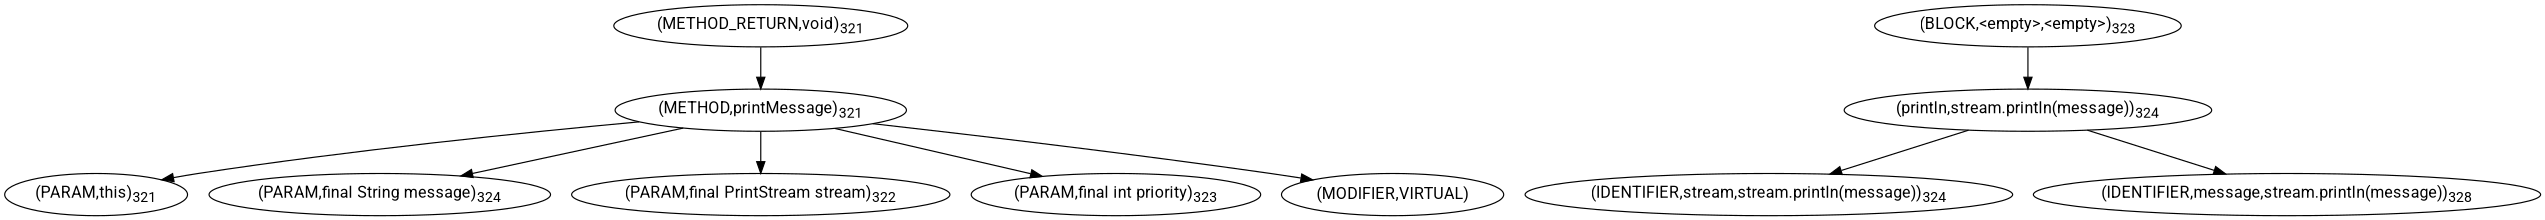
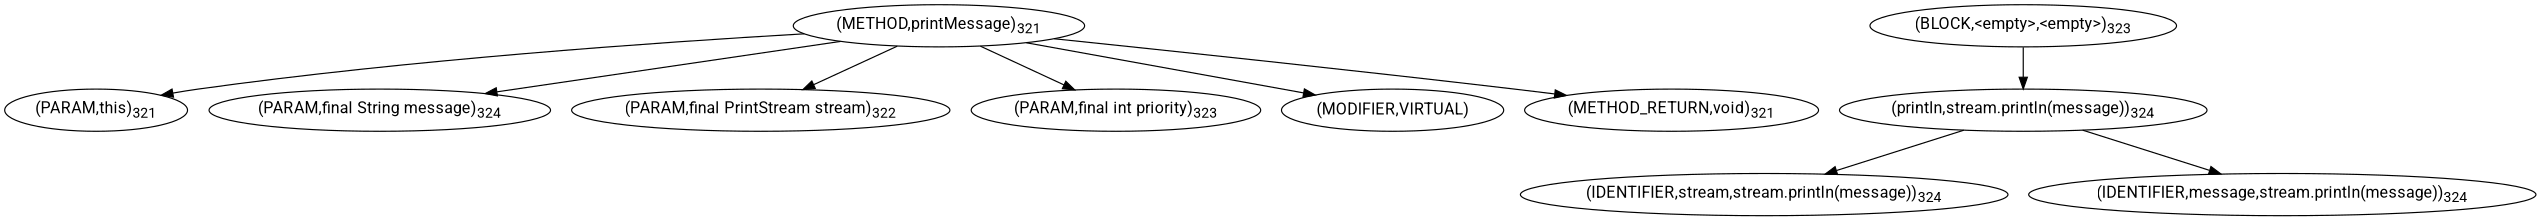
  digraph {
    fontname=Roboto
    node [fontname=Roboto]
    edge [fontname=Roboto]
    n1 [label=<(METHOD,printMessage)<SUB>321</SUB>>]
    n2 [label=<(PARAM,this)<SUB>321</SUB>>]
    n3 [label=<(PARAM,final String message)<SUB>324</SUB>>]
    n4 [label=<(PARAM,final PrintStream stream)<SUB>322</SUB>>]
    n5 [label=<(PARAM,final int priority)<SUB>323</SUB>>]
    n6 [label=<(MODIFIER,VIRTUAL)>]
    n7 [label=<(METHOD_RETURN,void)<SUB>321</SUB>>]
    n8 [label=<(BLOCK,&lt;empty&gt;,&lt;empty&gt;)<SUB>323</SUB>>]
    n9 [label=<(println,stream.println(message))<SUB>324</SUB>>]
    n10 [label=<(IDENTIFIER,stream,stream.println(message))<SUB>324</SUB>>]
-   n11 [label=<(IDENTIFIER,message,stream.println(message))<SUB>328</SUB>>]
+   n11 [label=<(IDENTIFIER,message,stream.println(message))<SUB>324</SUB>>]
    n1 -> n2
    n1 -> n3
    n1 -> n4
    n1 -> n5
    n1 -> n6
-   n7 -> n1
+   n1 -> n7
    n8 -> n9
    n9 -> n10
    n9 -> n11
  }
